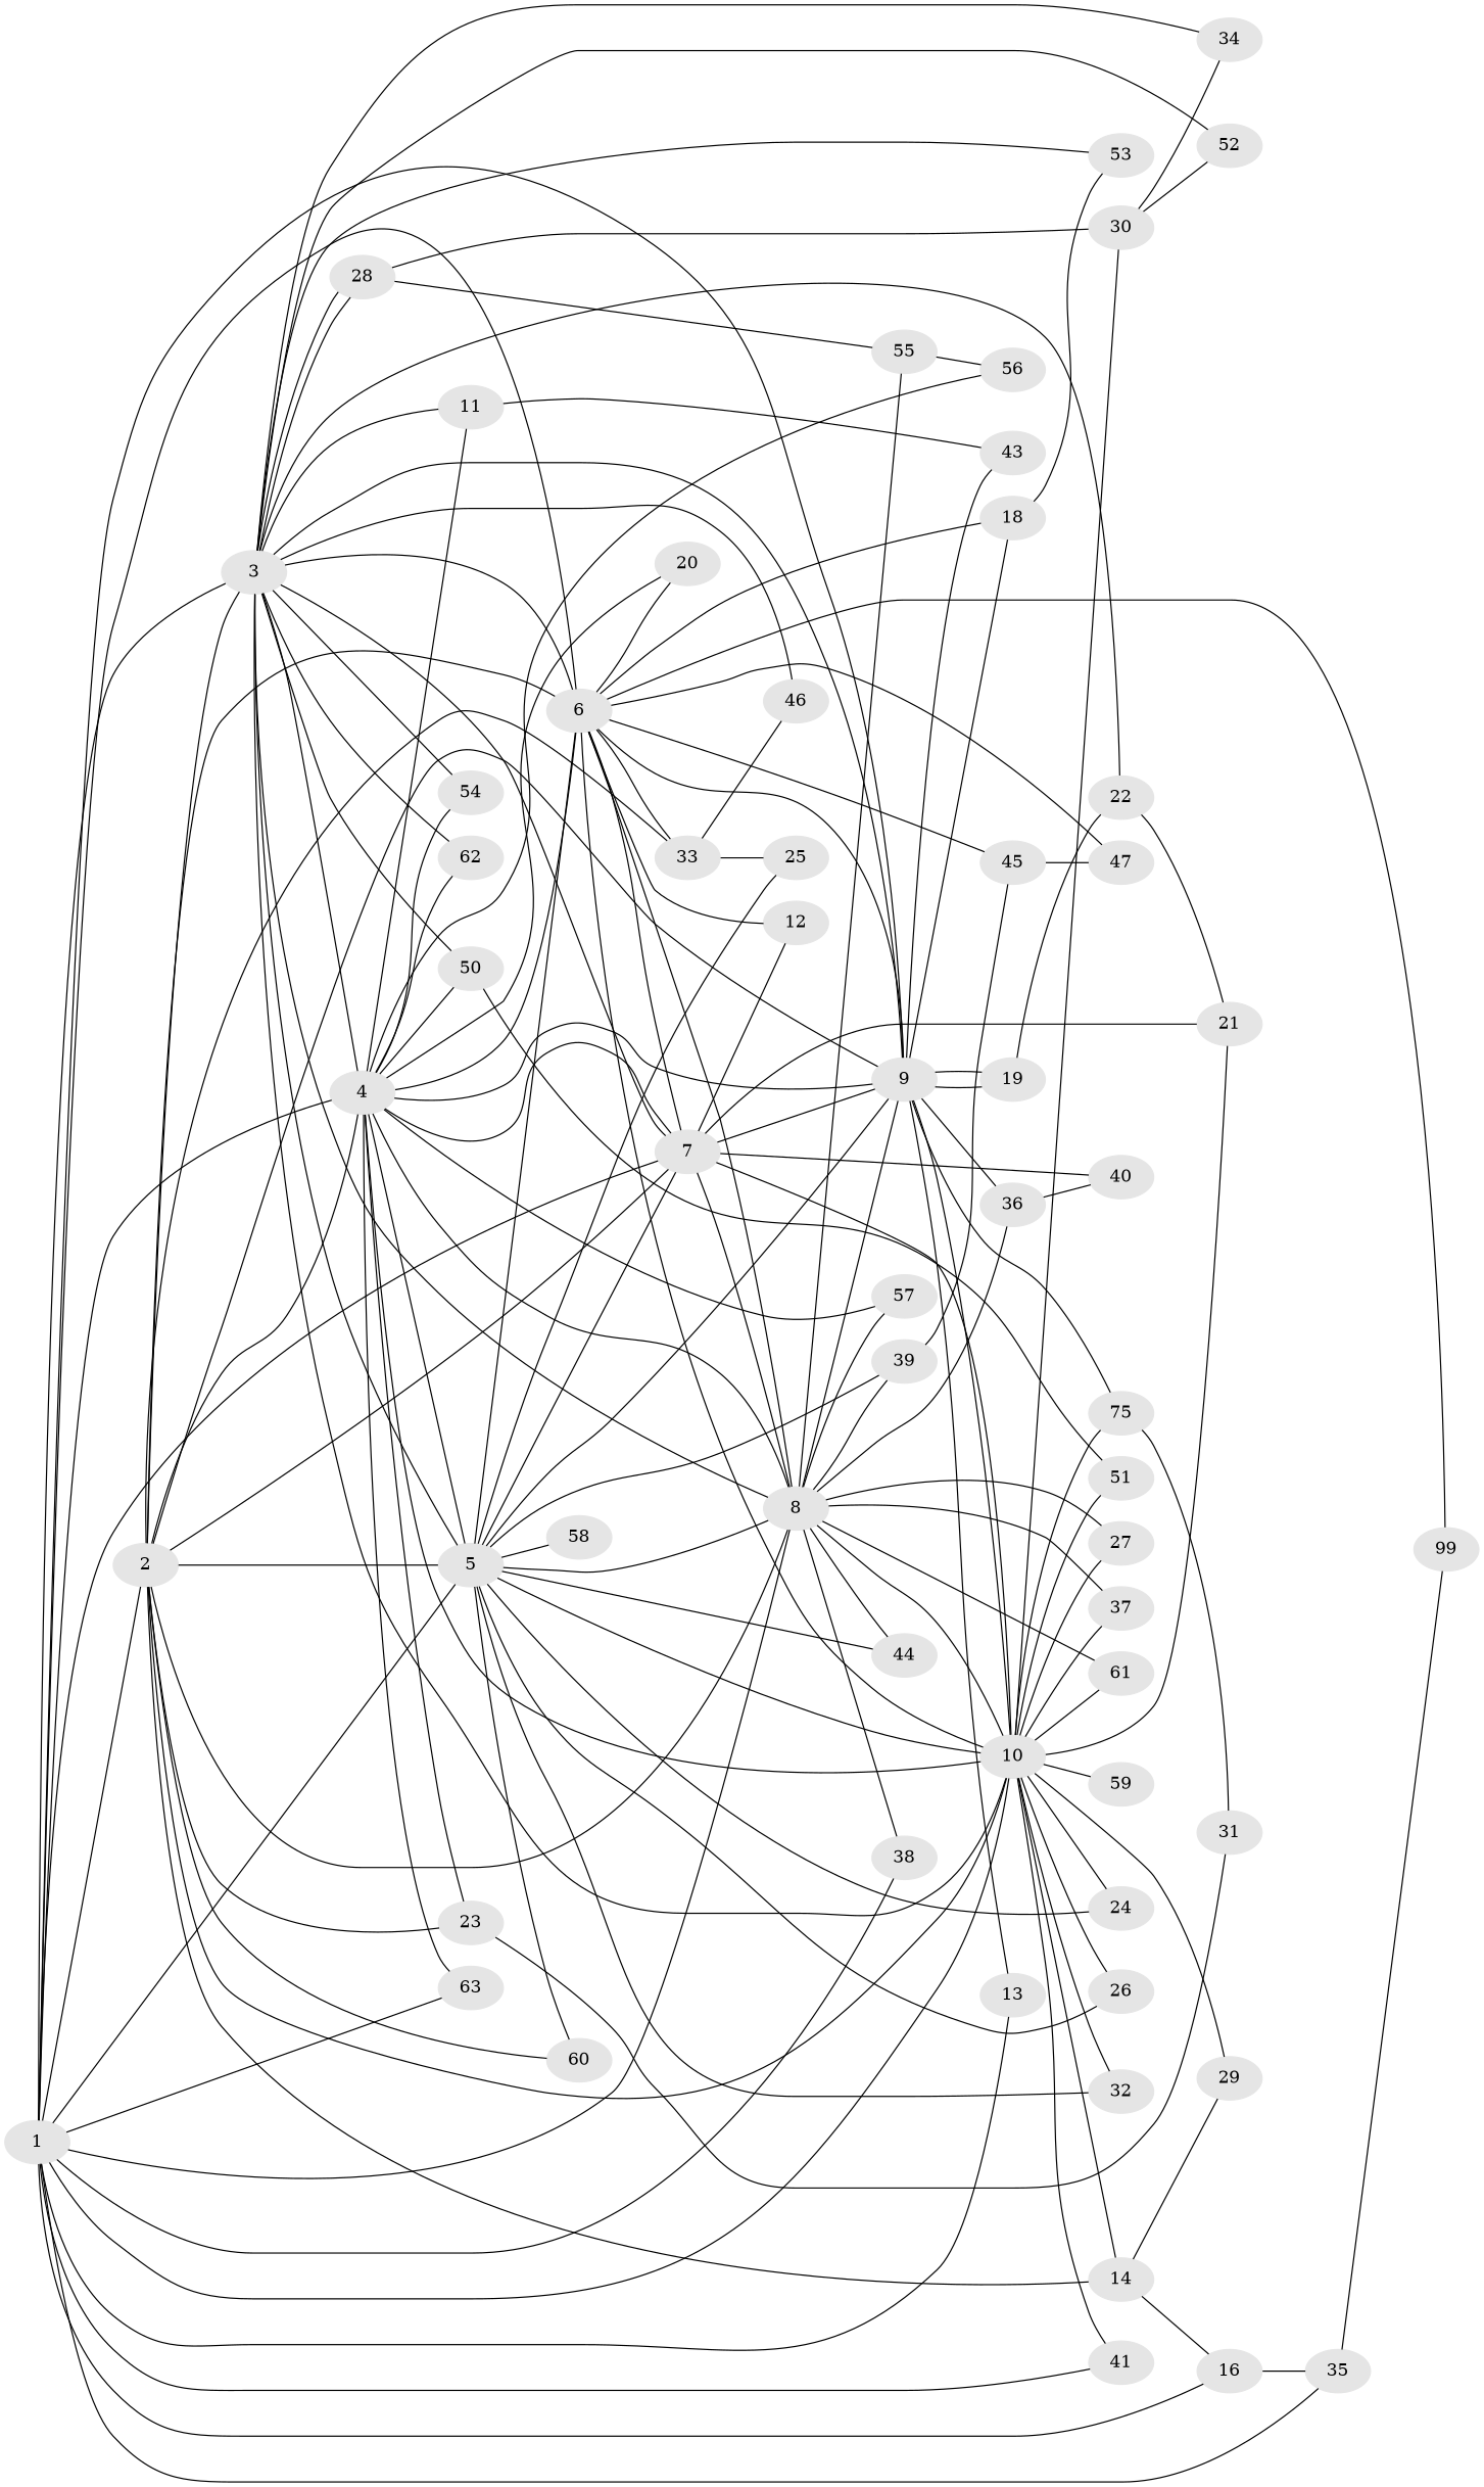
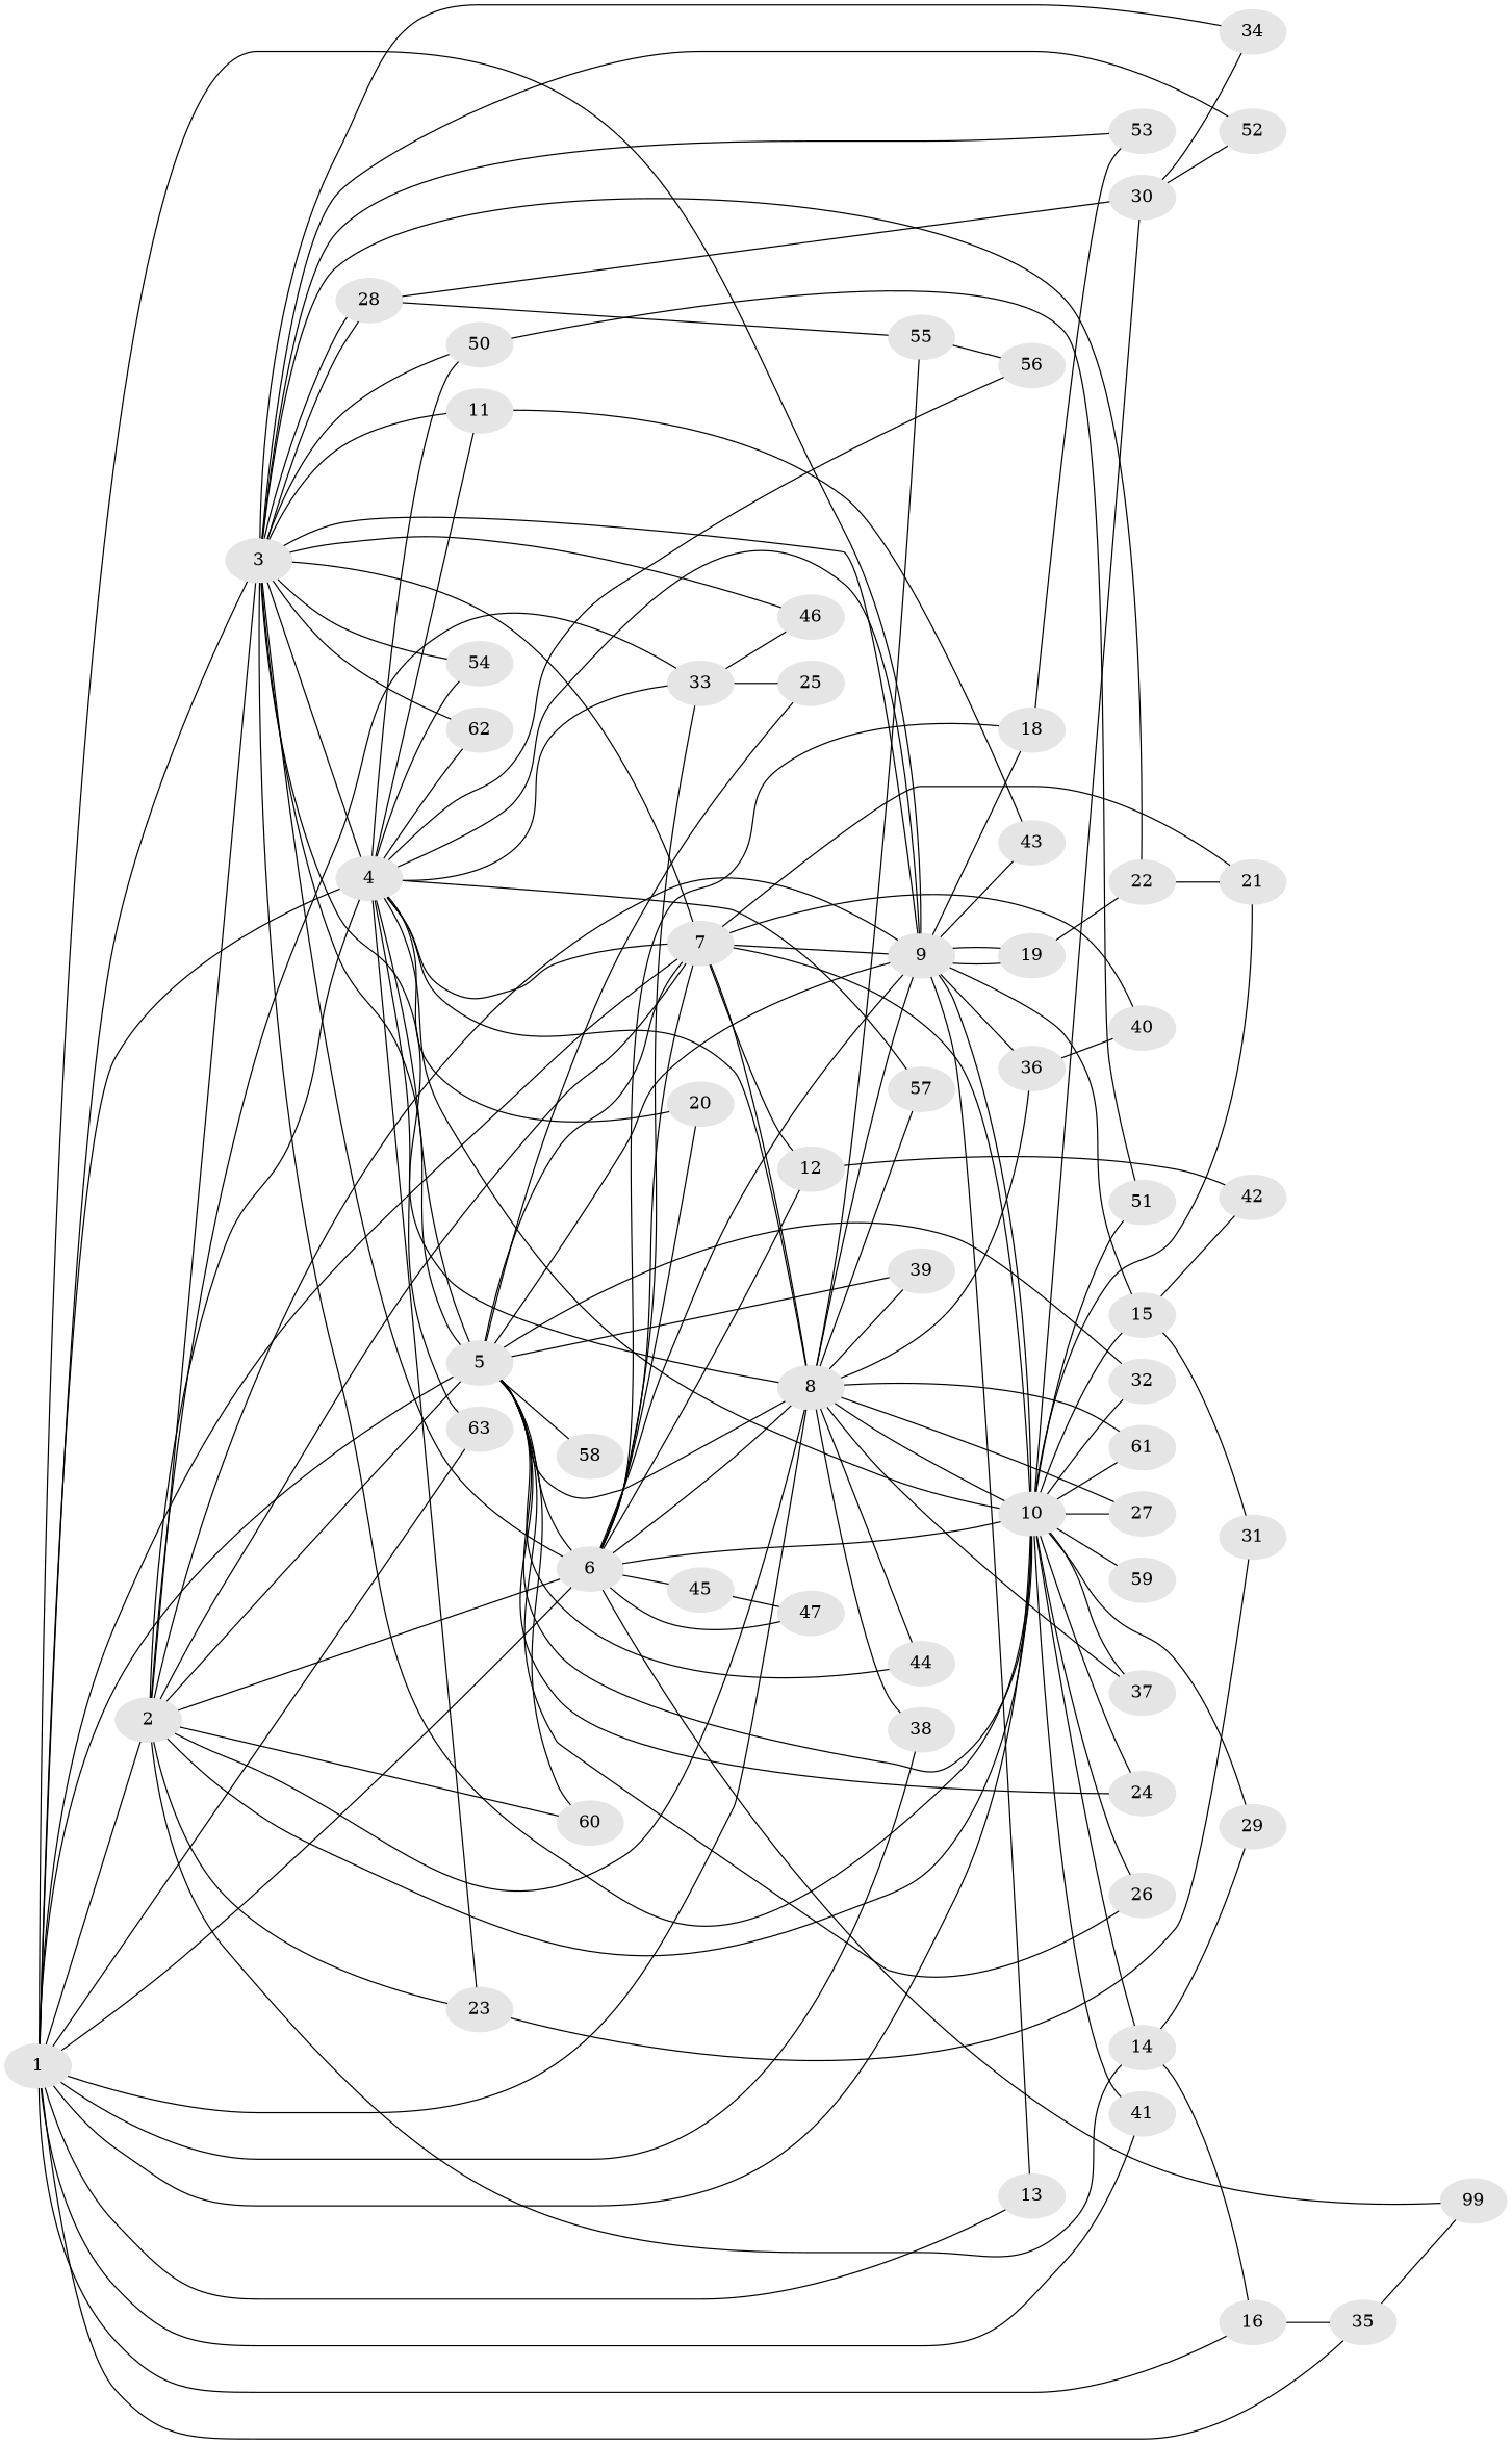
  graph {
    rankdir=LR
    node [color=gray90 style=filled]
    1
    2
    3
    4
    5
    6
    7
    8
    9
    10
    13
    16
    35
    38
    41
    63
    14
    23
    33
    60
    11
    22
    28
    34
    46
    50
    52
    53
    54
    62
    20
    56
    57
    24
    25
    26
    32
    39
    44
    58
    12
    18
    45
    47
    n45 [label=99]
    21
    40
    27
    36
    37
    55
    61
-   15 [label=75]
+   15
    19
    43
    29
    30
    51
    59
    31
+   42
    1 -- 2
    1 -- 3
    1 -- 4
    1 -- 5
    1 -- 6
    1 -- 7
    1 -- 8
    1 -- 9
    1 -- 10
    1 -- 13
    1 -- 16
    1 -- 35
    1 -- 38
    1 -- 41
    1 -- 63
    2 -- 3
    2 -- 4
    2 -- 5
    2 -- 6
    2 -- 7
    2 -- 8
    2 -- 9
    2 -- 10
    2 -- 14
    2 -- 23
    2 -- 33
    2 -- 60
    3 -- 4
    3 -- 5
    3 -- 6
    3 -- 7
    3 -- 8
    3 -- 9
    3 -- 10
    3 -- 11
    3 -- 22
    3 -- 28
    3 -- 28
    3 -- 34
    3 -- 46
    3 -- 50
    3 -- 52
    3 -- 53
    3 -- 54
    3 -- 62
    4 -- 5
-   4 -- 6
+   4 -- 33
    4 -- 7
    4 -- 8
    4 -- 9
    4 -- 10
    4 -- 63
    4 -- 23
    4 -- 11
    4 -- 50
    4 -- 54
    4 -- 62
    4 -- 20
    4 -- 56
    4 -- 57
    5 -- 6
    5 -- 7
    5 -- 8
    5 -- 9
    5 -- 10
    5 -- 60
    5 -- 24
    5 -- 25
    5 -- 26
    5 -- 32
    5 -- 39
    5 -- 44
    5 -- 58
    6 -- 7
    6 -- 8
    6 -- 9
    6 -- 10
    6 -- 33
    6 -- 20
    6 -- 12
    6 -- 18
    6 -- 45
    6 -- 47
    6 -- n45
    7 -- 8
    7 -- 9
    7 -- 10
    7 -- 12
    7 -- 21
    7 -- 40
    8 -- 9
    8 -- 10
    8 -- 38
    8 -- 57
    8 -- 39
    8 -- 44
    8 -- 27
    8 -- 36
    8 -- 37
    8 -- 55
    8 -- 61
    9 -- 10
    9 -- 13
    9 -- 18
    9 -- 36
    9 -- 15
    9 -- 19
    9 -- 19
    9 -- 43
    10 -- 41
    10 -- 14
    10 -- 24
    10 -- 26
    10 -- 32
    10 -- 21
    10 -- 27
    10 -- 37
    10 -- 61
    10 -- 15
    10 -- 29
    10 -- 30
    10 -- 51
    10 -- 59
    16 -- 35
    35 -- n45
    14 -- 16
    14 -- 29
    23 -- 31
    33 -- 46
    33 -- 25
    11 -- 43
    22 -- 21
    28 -- 55
    28 -- 30
    50 -- 51
-   39 -- 45
+   12 -- 42
    18 -- 53
    45 -- 47
    36 -- 40
    55 -- 56
    15 -- 31
+   15 -- 42
    19 -- 22
    30 -- 34
    30 -- 52
  }
